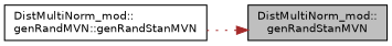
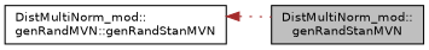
  digraph {
    rankdir=RL
    node [color=black fontname=Helvetica fontsize=10 shape=record style=filled]
    n1 [fillcolor=grey75 fontcolor=black height=0.2 label="DistMultiNorm_mod::\lgenRandStanMVN" width=0.4]
    n2 [fillcolor=white height=0.2 label="DistMultiNorm_mod::\lgenRandMVN::genRandStanMVN" width=0.4]
-   n1 -> n2 [color=brown dir=back fontname=Helvetica fontsize=10 labelfontname=Helvetica labelfontsize=10 style=dotted]
+   n2 -> n1 [color=brown dir=back fontname=Helvetica fontsize=10 labelfontname=Helvetica labelfontsize=10 style=dotted]
  }
